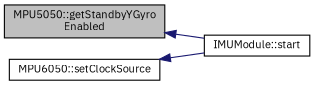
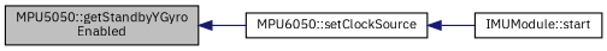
  digraph {
    fontname="IBM Plex Sans"
    rankdir=LR
    node [color=black fillcolor=white fontname="IBM Plex Sans" fontsize=10 shape=record style=filled]
    edge [color=midnightblue dir=back fontname="IBM Plex Sans" fontsize=10 labelfontname=Helvetica labelfontsize=10 style=solid]
    n1 [fillcolor=grey75 fontcolor=black height=0.2 label="MPU5050::getStandbyYGyro\lEnabled" width=0.4]
    n2 [height=0.2 label="MPU6050::setClockSource" width=0.4]
    n3 [height=0.2 label="IMUModule::start" width=0.4]
-   n1 -> n3
+   n1 -> n2
    n2 -> n3
  }
